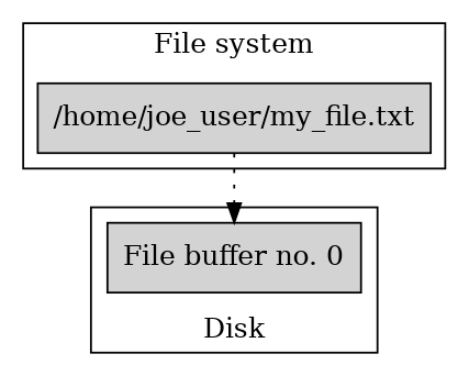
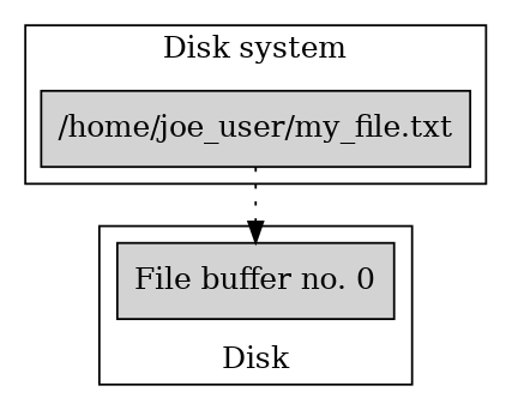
  strict digraph {
    node [shape=box style=filled]
    n1 [label="File buffer no. 0"]
    n2 [label="/home/joe_user/my_file.txt"]
    subgraph cluster_1 {
      label=Disk
      labelloc=b
      n1
    }
    subgraph cluster_2 {
-     label="File system"
+     label="Disk system"
      n2
    }
    n2 -> n1 [style=dotted]
  }
